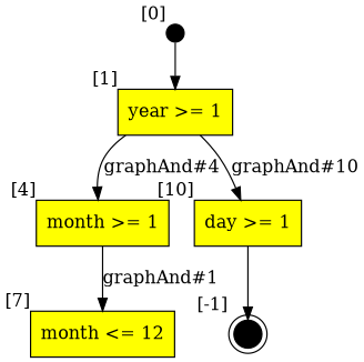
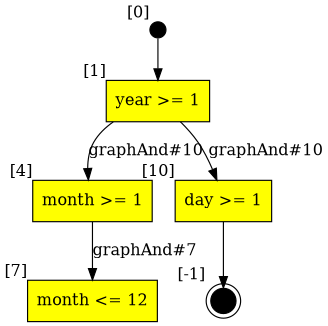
  digraph {
    node [fillcolor=yellow shape=box style=filled]
    0 [fillcolor=black fixedsize=true height=.2 shape=circle width=.2 xlabel="[0]"]
    n2 [label="year >= 1" xlabel="[1]"]
    n3 [label="month >= 1" xlabel="[4]"]
    n4 [label="day >= 1" xlabel="[10]"]
    n5 [label="month <= 12" xlabel="[7]"]
    11 [fillcolor=black fixedsize=true height=.2 shape=doublecircle width=.2 xlabel="[-1]"]
    0 -> n2
-   n2 -> n3 [label="graphAnd#4"]
+   n2 -> n3 [label="graphAnd#10"]
    n2 -> n4 [label="graphAnd#10"]
-   n3 -> n5 [label="graphAnd#1"]
+   n3 -> n5 [label="graphAnd#7"]
    n4 -> 11
  }
